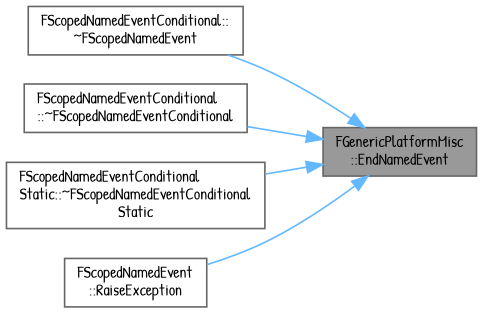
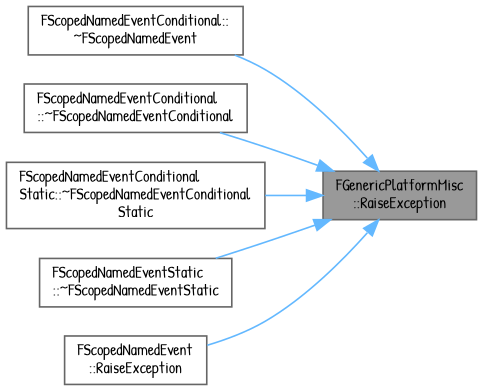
  digraph {
    fontname="Patrick Hand"
    rankdir=RL
    node [color=grey40 fillcolor=white fontname="Patrick Hand" fontsize=10 shape=box style=filled]
    edge [color=steelblue1 dir=back fontname="Patrick Hand" fontsize=10 labelfontname=Helvetica labelfontsize=10 style=solid]
-   n1 [color=gray40 fillcolor=grey60 fontcolor=black height=0.2 label="FGenericPlatformMisc\l::EndNamedEvent" width=0.4]
+   n1 [color=gray40 fillcolor=grey60 fontcolor=black height=0.2 label="FGenericPlatformMisc\l::RaiseException" width=0.4]
    n2 [height=0.2 label="FScopedNamedEventConditional::\l~FScopedNamedEvent" width=0.4]
    n3 [height=0.2 label="FScopedNamedEventConditional\l::~FScopedNamedEventConditional" width=0.4]
    n4 [height=0.2 label="FScopedNamedEventConditional\lStatic::~FScopedNamedEventConditional\lStatic" width=0.4]
+   n5 [height=0.2 label="FScopedNamedEventStatic\l::~FScopedNamedEventStatic" width=0.4]
    n6 [height=0.2 label="FScopedNamedEvent\l::RaiseException" width=0.4]
    n1 -> n2
    n1 -> n3
    n1 -> n4
+   n1 -> n5
    n1 -> n6
  }
